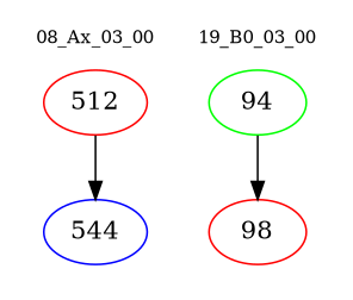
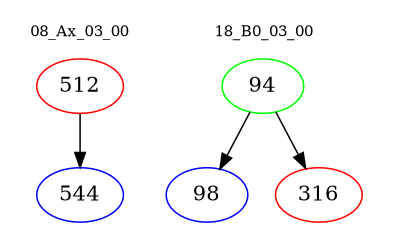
  digraph {
    node [color=red]
    edge [color=black]
    n1 [label=512]
    n2 [color=blue label=544]
    n3 [color=green label=94]
-   n4 [label=98]
+   n4 [color=blue label=98]
+   n5 [label=316]
    subgraph cluster_1 {
      color=white
      fontsize=10
      label="08_Ax_03_00"
      n1
      n2
    }
    subgraph cluster_2 {
      color=white
      fontsize=10
-     label="19_B0_03_00"
+     label="18_B0_03_00"
      n3
      n4
+     n5
    }
    n1 -> n2
    n3 -> n4
+   n3 -> n5
  }
